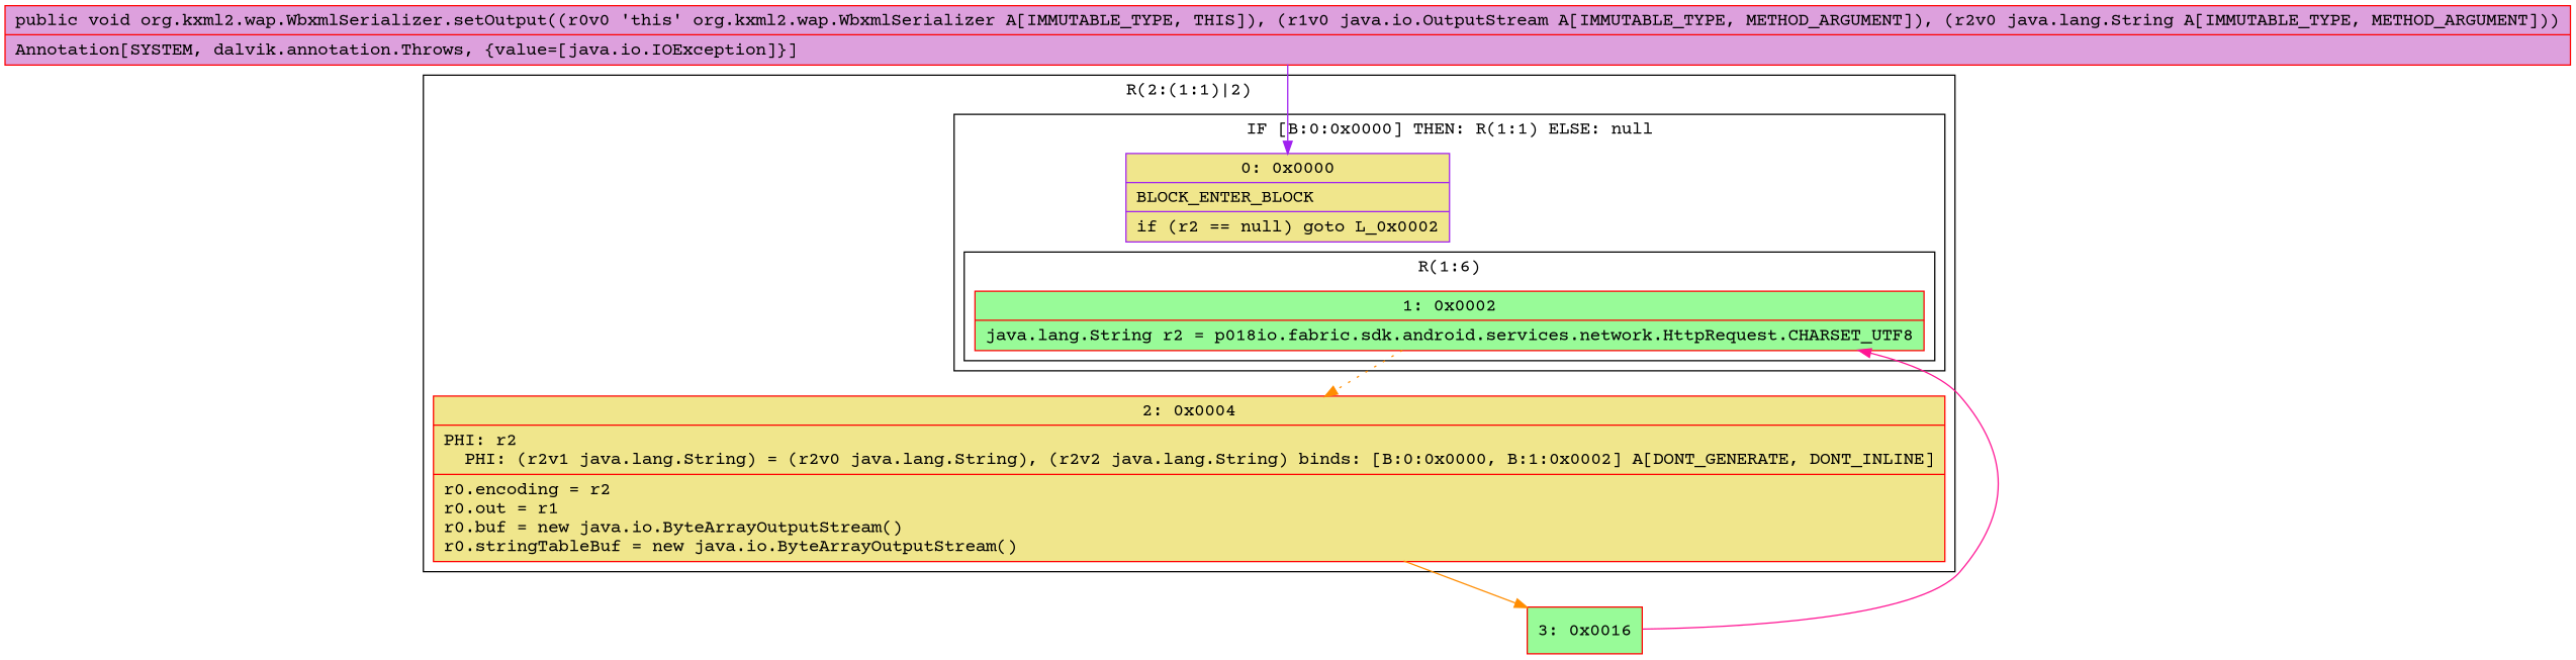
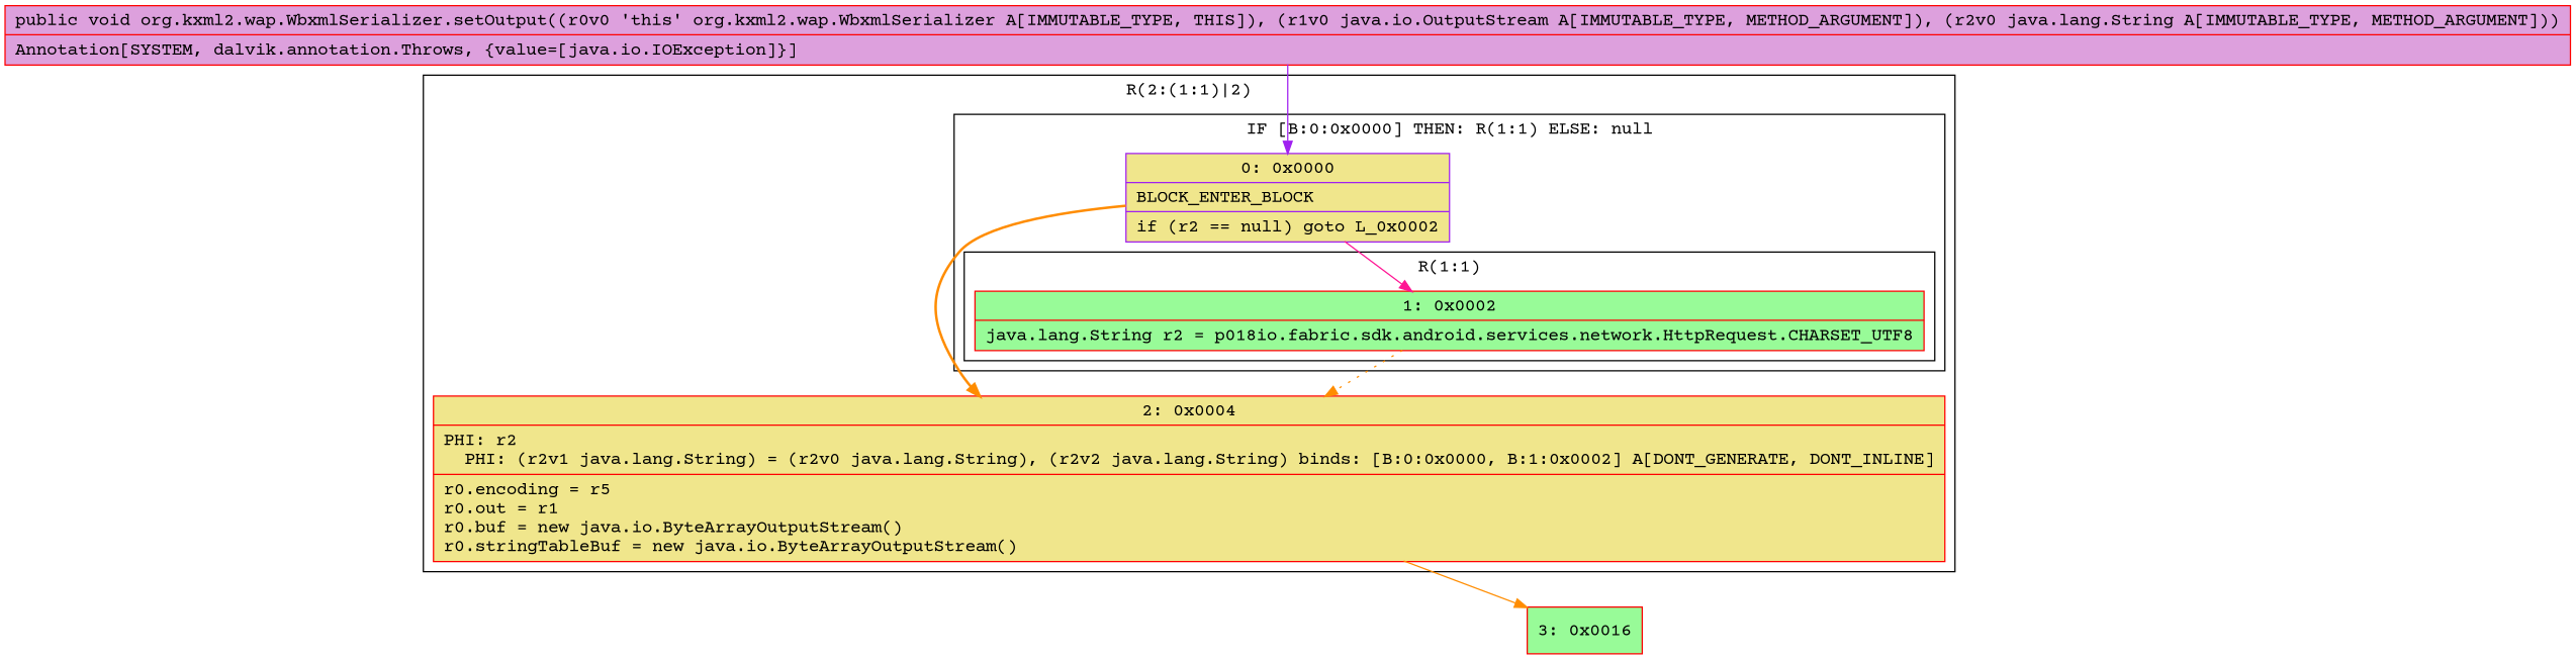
  digraph {
    fontname="Courier Prime"
    node [color=red fillcolor=palegreen fontname="Courier Prime" shape=record style=filled]
    edge [color=darkorange fontname="Courier Prime" style=solid]
    n1 [label="{1\:\ 0x0002|java.lang.String r2 = p018io.fabric.sdk.android.services.network.HttpRequest.CHARSET_UTF8\l}"]
    n2 [color=purple fillcolor=khaki label="{0\:\ 0x0000|BLOCK_ENTER_BLOCK\l|if (r2 == null) goto L_0x0002\l}"]
-   n3 [fillcolor=khaki label="{2\:\ 0x0004|PHI: r2 \l  PHI: (r2v1 java.lang.String) = (r2v0 java.lang.String), (r2v2 java.lang.String) binds: [B:0:0x0000, B:1:0x0002] A[DONT_GENERATE, DONT_INLINE]\l|r0.encoding = r2\lr0.out = r1\lr0.buf = new java.io.ByteArrayOutputStream()\lr0.stringTableBuf = new java.io.ByteArrayOutputStream()\l}"]
+   n3 [fillcolor=khaki label="{2\:\ 0x0004|PHI: r2 \l  PHI: (r2v1 java.lang.String) = (r2v0 java.lang.String), (r2v2 java.lang.String) binds: [B:0:0x0000, B:1:0x0002] A[DONT_GENERATE, DONT_INLINE]\l|r0.encoding = r5\lr0.out = r1\lr0.buf = new java.io.ByteArrayOutputStream()\lr0.stringTableBuf = new java.io.ByteArrayOutputStream()\l}"]
    n4 [label="{3\:\ 0x0016}"]
    n5 [fillcolor=plum label="{public void org.kxml2.wap.WbxmlSerializer.setOutput((r0v0 'this' org.kxml2.wap.WbxmlSerializer A[IMMUTABLE_TYPE, THIS]), (r1v0 java.io.OutputStream A[IMMUTABLE_TYPE, METHOD_ARGUMENT]), (r2v0 java.lang.String A[IMMUTABLE_TYPE, METHOD_ARGUMENT]))  | Annotation[SYSTEM, dalvik.annotation.Throws, \{value=[java.io.IOException]\}]\l}"]
    subgraph cluster_1 {
      label="R(2:(1:1)|2)"
      n3
      subgraph cluster_2 {
        label="IF [B:0:0x0000] THEN: R(1:1) ELSE: null"
        n2
        subgraph cluster_3 {
-         label="R(1:6)"
+         label="R(1:1)"
          n1
        }
      }
    }
    n1 -> n3 [style=dotted]
-   n4 -> n1 [color=deeppink]
+   n2 -> n1 [color=deeppink]
+   n2 -> n3 [style=bold]
    n3 -> n4
    n5 -> n2 [color=purple]
  }
